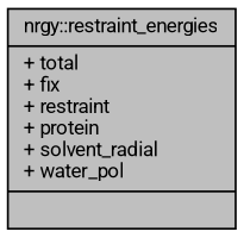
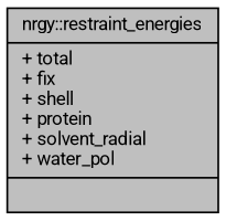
  digraph {
    fontname=Roboto
-   n1 [color=black fillcolor=grey75 fontcolor=black fontname=Roboto fontsize=10 height=0.2 label="{nrgy::restraint_energies\n|+ total\l+ fix\l+ restraint\l+ protein\l+ solvent_radial\l+ water_pol\l|}" shape=record style=filled width=0.4]
+   n1 [color=black fillcolor=grey75 fontcolor=black fontname=Roboto fontsize=10 height=0.2 label="{nrgy::restraint_energies\n|+ total\l+ fix\l+ shell\l+ protein\l+ solvent_radial\l+ water_pol\l|}" shape=record style=filled width=0.4]
  }
